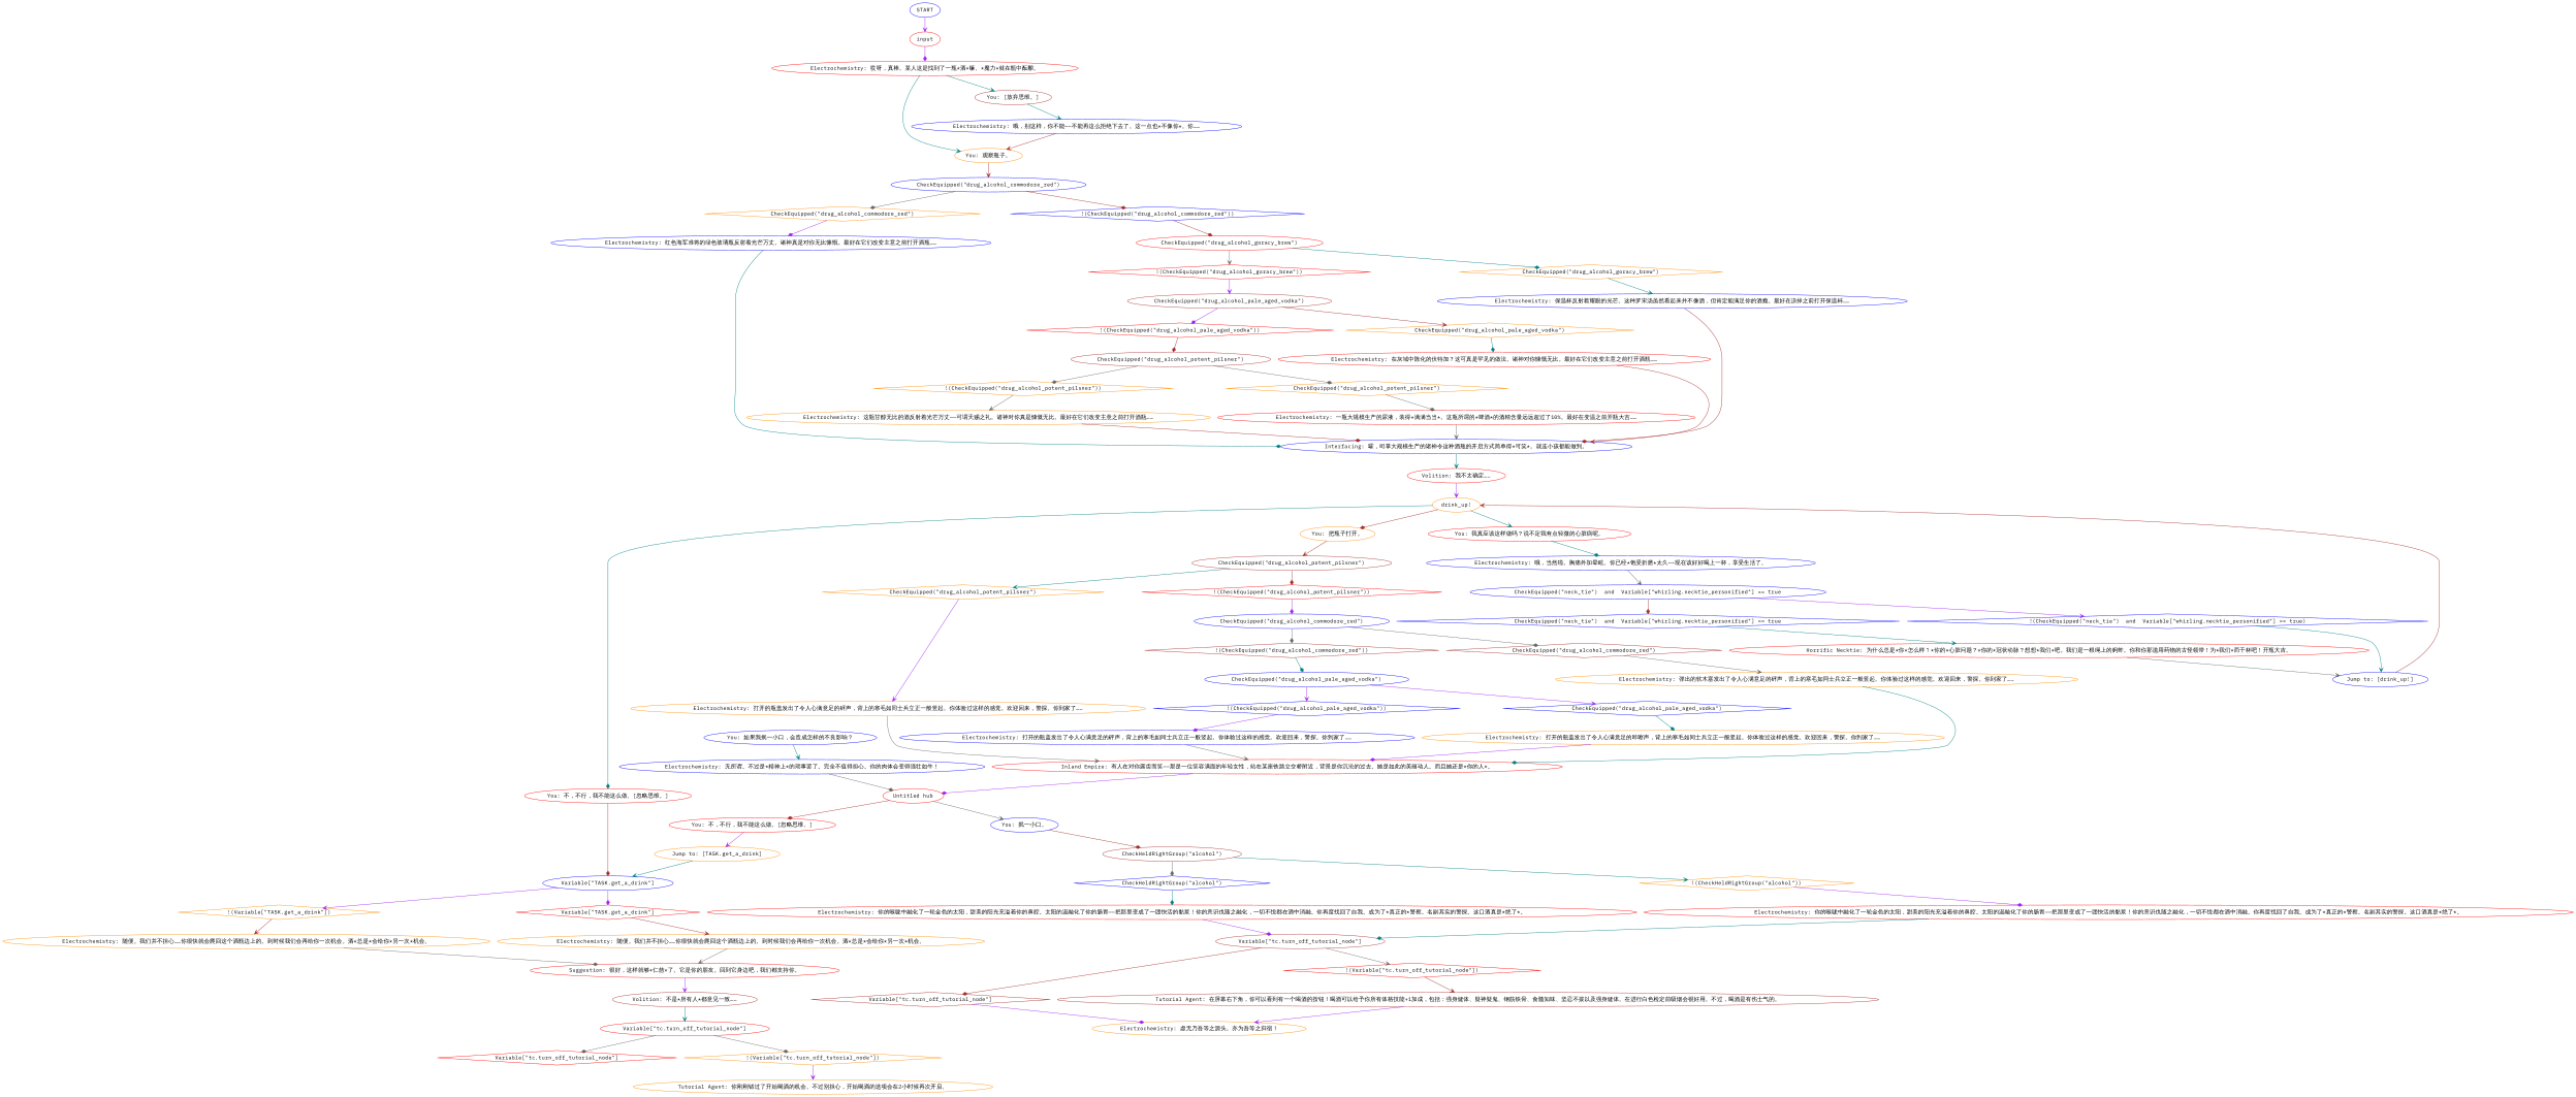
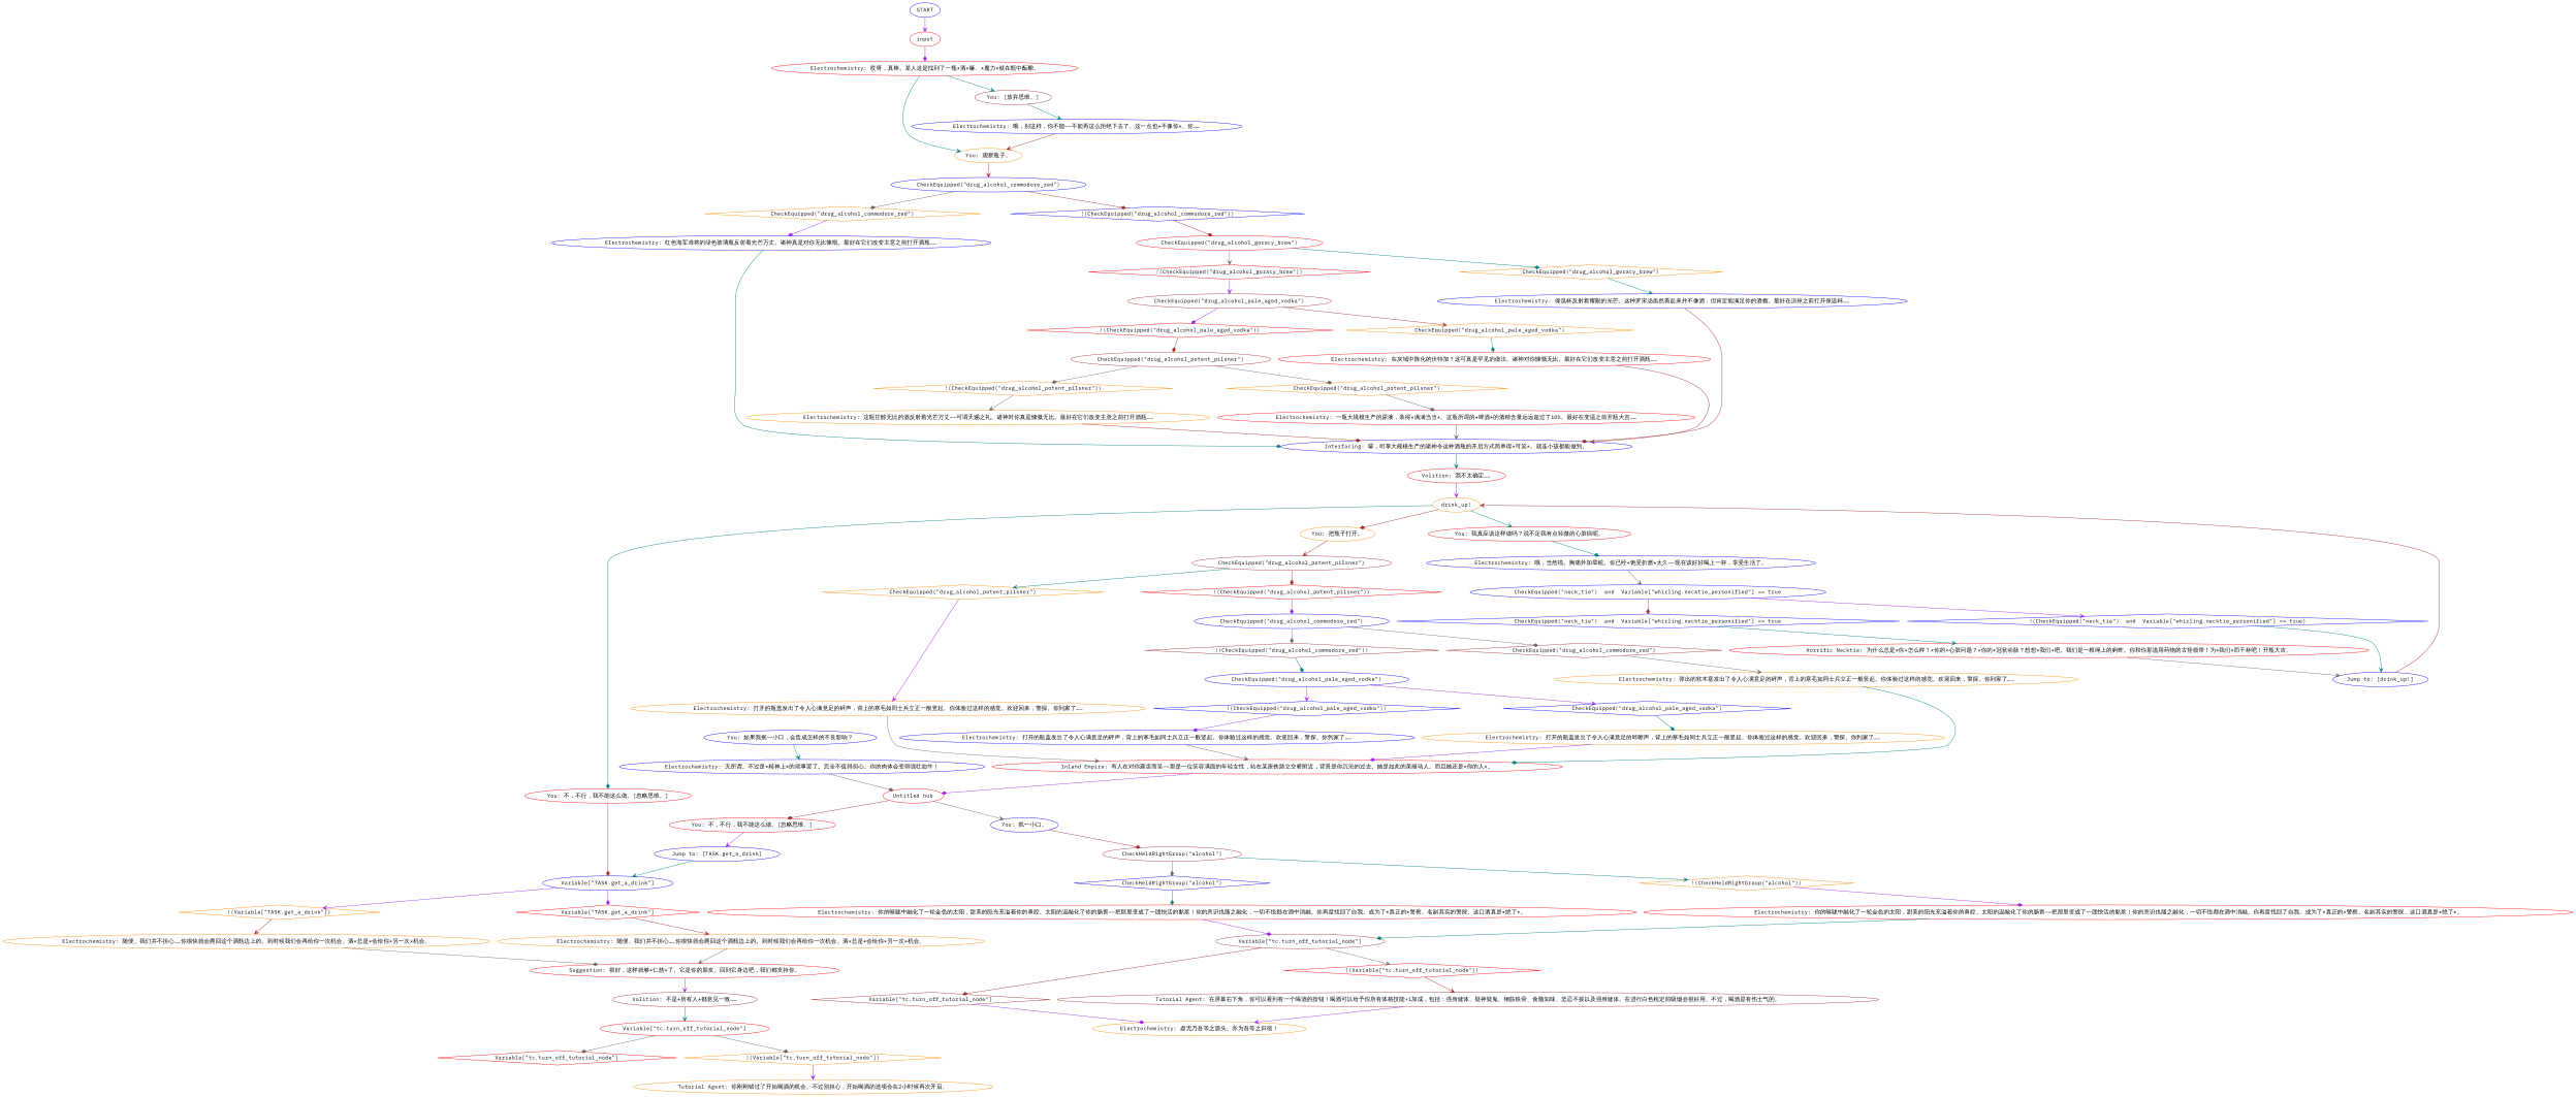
  digraph {
    fontname="IBM Plex Mono"
    node [color=blue fontname="IBM Plex Mono"]
    edge [arrowhead=vee color=purple fontname="IBM Plex Mono"]
    n1 [label=START]
    n2 [color=red label=input]
    n3 [color=red label="Electrochemistry: 哎呀，真棒。某人这是找到了一瓶*酒*嘛。*魔力*就在瓶中酝酿。"]
    n4 [color=darkorange label="You: 观察瓶子。"]
    n5 [color=brown label="You: [放弃思维。]"]
    n6 [label="You: 抿一小口。"]
    n7 [color=brown label="CheckHeldRightGroup(\"alcohol\")"]
    n8 [label="CheckHeldRightGroup(\"alcohol\")" shape=diamond]
    n9 [color=darkorange label="!(CheckHeldRightGroup(\"alcohol\"))" shape=diamond]
    n10 [label="Electrochemistry: 哦，当然啦。胸痛外加晕眩。你已经*饱受折磨*太久——现在该好好喝上一杯，享受生活了。"]
    n11 [label="CheckEquipped(\"neck_tie\")  and  Variable[\"whirling.necktie_personified\"] == true"]
    n12 [label="CheckEquipped(\"neck_tie\")  and  Variable[\"whirling.necktie_personified\"] == true" shape=diamond]
    n13 [label="!(CheckEquipped(\"neck_tie\")  and  Variable[\"whirling.necktie_personified\"] == true)" shape=diamond]
    n14 [label="Electrochemistry: 打开的瓶盖发出了令人心满意足的砰声，背上的寒毛如同士兵立正一般竖起。你体验过这样的感觉。欢迎回来，警探。你到家了……"]
    n15 [color=red label="Inland Empire: 有人在对你露齿而笑——那是一位笑容满面的年轻女性，站在某座铁路立交桥附近，背景是你沉沦的过去。她是如此的美丽动人。而且她还是*你的人*。"]
    n16 [color=red label="Untitled hub"]
    n17 [color=brown label="CheckEquipped(\"drug_alcohol_potent_pilsner\")"]
    n18 [color=darkorange label="CheckEquipped(\"drug_alcohol_potent_pilsner\")" shape=diamond]
    n19 [color=darkorange label="!(CheckEquipped(\"drug_alcohol_potent_pilsner\"))" shape=diamond]
    n20 [color=red label="Electrochemistry: 一瓶大规模生产的尿液，装得*满满当当*。这瓶所谓的*啤酒*的酒精含量远远超过了10%。最好在变温之前开瓶大吉……"]
    n21 [color=darkorange label="Electrochemistry: 这瓶甘醇无比的酒反射着光芒万丈——可谓天赐之礼。诸神对你真是慷慨无比。最好在它们改变主意之前打开酒瓶……"]
    n22 [label="Interfacing: 嚯，司掌大规模生产的诸神令这种酒瓶的开启方式简单得*可笑*。就连小孩都能做到。"]
    n23 [label="Electrochemistry: 哦，别这样，你不能——不能再这么拒绝下去了。这一点也*不像你*。你……"]
    n24 [label="CheckEquipped(\"drug_alcohol_commodore_red\")"]
    n25 [color=red label="You: 不，不行，我不能这么做。[忽略思维。]"]
-   n26 [color=darkorange label="Jump to: [TASK.get_a_drink]"]
+   n26 [label="Jump to: [TASK.get_a_drink]"]
    n27 [label="You: 如果我抿一小口，会造成怎样的不良影响？"]
    n28 [label="Electrochemistry: 无所谓。不过是*精神上*的琐事罢了。完全不值得担心。你的肉体会变得强壮如牛！"]
    n29 [color=darkorange label="Electrochemistry: 虚无乃吾等之源头。亦为吾等之归宿！"]
    n30 [label="CheckEquipped(\"drug_alcohol_pale_aged_vodka\")"]
    n31 [label="CheckEquipped(\"drug_alcohol_pale_aged_vodka\")" shape=diamond]
    n32 [label="!(CheckEquipped(\"drug_alcohol_pale_aged_vodka\"))" shape=diamond]
    n33 [color=darkorange label="Electrochemistry: 打开的瓶盖发出了令人心满意足的咔嚓声，背上的寒毛如同士兵立正一般竖起。你体验过这样的感觉。欢迎回来，警探。你到家了……"]
    n34 [label="Electrochemistry: 红色海军准将的绿色玻璃瓶反射着光芒万丈。诸神真是对你无比慷慨。最好在它们改变主意之前打开酒瓶……"]
    n35 [color=red label="Volition: 我不太确定……"]
    n36 [label="Variable[\"TASK.get_a_drink\"]"]
    n37 [color=red label="Variable[\"TASK.get_a_drink\"]" shape=diamond]
    n38 [color=darkorange label="!(Variable[\"TASK.get_a_drink\"])" shape=diamond]
    n39 [color=darkorange label="Electrochemistry: 随便。我们并不担心……你很快就会爬回这个酒瓶边上的。到时候我们会再给你一次机会。酒*总是*会给你*另一次*机会。"]
    n40 [color=darkorange label="Electrochemistry: 随便。我们并不担心……你很快就会爬回这个酒瓶边上的。到时候我们会再给你一次机会。酒*总是*会给你*另一次*机会。"]
    n41 [color=red label="Suggestion: 很好，这样就够*仁慈*了。它是你的朋友。回到它身边吧，我们都支持你。"]
    n42 [color=darkorange label="Tutorial Agent: 你刚刚错过了开始喝酒的机会。不过别担心，开始喝酒的选项会在2小时候再次开启。"]
    n43 [color=red label="You: 不，不行，我不能这么做。[忽略思维。]"]
    n44 [color=brown label="CheckEquipped(\"drug_alcohol_potent_pilsner\")"]
    n45 [color=darkorange label="CheckEquipped(\"drug_alcohol_potent_pilsner\")" shape=diamond]
    n46 [color=red label="!(CheckEquipped(\"drug_alcohol_potent_pilsner\"))" shape=diamond]
    n47 [color=darkorange label="Electrochemistry: 打开的瓶盖发出了令人心满意足的砰声，背上的寒毛如同士兵立正一般竖起。你体验过这样的感觉。欢迎回来，警探。你到家了……"]
    n48 [label="CheckEquipped(\"drug_alcohol_commodore_red\")"]
    n49 [color=brown label="CheckEquipped(\"drug_alcohol_commodore_red\")" shape=diamond]
    n50 [color=brown label="!(CheckEquipped(\"drug_alcohol_commodore_red\"))" shape=diamond]
    n51 [color=darkorange label="You: 把瓶子打开。"]
    n52 [color=red label="Horrific Necktie: 为什么总是*你*怎么样？*你的*心脏问题？*你的*冠状动脉？想想*我们*吧。我们是一根绳上的蚂蚱。你和你那滥用药物的古怪领带！为*我们*而干杯吧！开瓶大吉。"]
    n53 [label="Jump to: [drink_up!]"]
    n54 [color=darkorange label="drink_up!"]
    n55 [color=darkorange label="Electrochemistry: 弹出的软木塞发出了令人心满意足的砰声，背上的寒毛如同士兵立正一般竖起。你体验过这样的感觉。欢迎回来，警探。你到家了……"]
    n56 [color=brown label="Volition: 不是*所有人*都意见一致……"]
    n57 [color=red label="You: 我真应该这样做吗？说不定我有点轻微的心脏病呢。"]
    n58 [color=brown label="Tutorial Agent: 在屏幕右下角，你可以看到有一个喝酒的按钮！喝酒可以给予你所有体格技能+1加成，包括：强身健体、疑神疑鬼、钢筋铁骨、食髓知味、坚忍不拔以及强身健体。在进行白色检定前吸烟会很好用。不过，喝酒是有伤士气的。"]
    n59 [label="Electrochemistry: 保温杯反射着耀眼的光芒。这种罗宋汤虽然看起来并不像酒，但肯定能满足你的酒瘾。最好在凉掉之前打开保温杯……"]
    n60 [color=red label="Electrochemistry: 在灰域中陈化的伏特加？这可真是罕见的做法。诸神对你慷慨无比。最好在它们改变主意之前打开酒瓶……"]
    n61 [color=brown label="Variable[\"tc.turn_off_tutorial_node\"]"]
    n62 [color=brown label="Variable[\"tc.turn_off_tutorial_node\"]" shape=diamond]
    n63 [color=red label="!(Variable[\"tc.turn_off_tutorial_node\"])" shape=diamond]
    n64 [color=brown label="CheckEquipped(\"drug_alcohol_pale_aged_vodka\")"]
    n65 [color=darkorange label="CheckEquipped(\"drug_alcohol_pale_aged_vodka\")" shape=diamond]
    n66 [color=red label="!(CheckEquipped(\"drug_alcohol_pale_aged_vodka\"))" shape=diamond]
    n67 [color=red label="Electrochemistry: 你的喉咙中融化了一轮金色的太阳，甜美的阳光充溢着你的鼻腔。太阳的温融化了你的肠胃——把那里变成了一团快活的黏浆！你的意识也随之融化，一切不悦都在酒中消融。你再度找回了自我。成为了*真正的*警察。名副其实的警探。这口酒真是*绝了*。"]
    n68 [color=red label="Electrochemistry: 你的喉咙中融化了一轮金色的太阳，甜美的阳光充溢着你的鼻腔。太阳的温融化了你的肠胃——把那里变成了一团快活的黏浆！你的意识也随之融化，一切不悦都在酒中消融。你再度找回了自我。成为了*真正的*警察。名副其实的警探。这口酒真是*绝了*。"]
    n69 [color=red label="Variable[\"tc.turn_off_tutorial_node\"]"]
    n70 [color=red label="Variable[\"tc.turn_off_tutorial_node\"]" shape=diamond]
    n71 [color=darkorange label="!(Variable[\"tc.turn_off_tutorial_node\"])" shape=diamond]
    n72 [color=darkorange label="CheckEquipped(\"drug_alcohol_commodore_red\")" shape=diamond]
    n73 [label="!(CheckEquipped(\"drug_alcohol_commodore_red\"))" shape=diamond]
    n74 [color=red label="CheckEquipped(\"drug_alcohol_goracy_brew\")"]
    n75 [color=darkorange label="CheckEquipped(\"drug_alcohol_goracy_brew\")" shape=diamond]
    n76 [color=red label="!(CheckEquipped(\"drug_alcohol_goracy_brew\"))" shape=diamond]
    n1 -> n2
    n2 -> n3 [arrowhead=diamond]
    n3 -> n4 [color=teal]
    n3 -> n5 [color=teal]
    n4 -> n24 [color=brown]
    n5 -> n23 [color=teal]
    n6 -> n7 [arrowhead=diamond color=brown]
    n7 -> n8 [arrowhead=diamond color=gray40]
    n7 -> n9 [color=teal]
    n8 -> n67 [arrowhead=diamond color=teal]
    n9 -> n68 [arrowhead=diamond]
    n10 -> n11 [color=gray40]
    n11 -> n12 [arrowhead=diamond color=brown]
    n11 -> n13
    n12 -> n52 [color=teal]
    n13 -> n53 [color=teal]
    n14 -> n15 [color=gray40]
    n15 -> n16 [arrowhead=diamond]
    n16 -> n6 [color=gray40]
    n16 -> n25 [arrowhead=diamond color=brown]
    n17 -> n18 [arrowhead=diamond color=gray40]
    n17 -> n19 [arrowhead=diamond color=gray40]
    n18 -> n20 [arrowhead=diamond color=gray40]
    n19 -> n21 [color=gray40]
    n20 -> n22 [color=gray40]
    n21 -> n22 [arrowhead=diamond color=brown]
    n22 -> n35 [color=teal]
    n23 -> n4 [color=brown]
    n24 -> n72 [arrowhead=diamond color=gray40]
    n24 -> n73 [arrowhead=diamond color=brown]
    n25 -> n26
    n26 -> n36 [color=teal]
    n27 -> n28 [color=teal]
    n28 -> n16 [arrowhead=diamond color=gray40]
    n30 -> n31
    n30 -> n32
    n31 -> n33 [arrowhead=diamond color=teal]
    n32 -> n14 [arrowhead=diamond]
    n33 -> n15 [arrowhead=diamond]
    n34 -> n22 [arrowhead=diamond color=teal]
    n35 -> n54
    n36 -> n37 [arrowhead=diamond]
    n36 -> n38
    n37 -> n39 [color=brown]
    n38 -> n40 [color=brown]
    n39 -> n41 [color=gray40]
    n40 -> n41 [arrowhead=diamond color=gray40]
    n41 -> n56
    n43 -> n36 [arrowhead=diamond color=brown]
    n44 -> n45 [color=teal]
    n44 -> n46 [arrowhead=diamond color=brown]
    n45 -> n47
    n46 -> n48 [arrowhead=diamond]
    n47 -> n15 [color=gray40]
    n48 -> n49 [arrowhead=diamond color=gray40]
    n48 -> n50 [arrowhead=diamond color=gray40]
    n49 -> n55 [color=gray40]
    n50 -> n30 [arrowhead=diamond color=teal]
    n51 -> n44 [color=brown]
    n52 -> n53 [color=gray40]
    n53 -> n54 [color=brown]
    n54 -> n43 [arrowhead=diamond color=teal]
    n54 -> n51 [arrowhead=diamond color=brown]
    n54 -> n57 [color=teal]
    n55 -> n15 [arrowhead=diamond color=teal]
    n56 -> n69 [color=teal]
    n57 -> n10 [arrowhead=diamond color=teal]
    n58 -> n29
    n59 -> n22 [arrowhead=diamond color=brown]
    n60 -> n22 [color=brown]
    n61 -> n62 [arrowhead=diamond color=brown]
    n61 -> n63 [color=gray40]
    n62 -> n29 [arrowhead=diamond]
    n63 -> n58 [color=brown]
    n64 -> n65 [color=brown]
    n64 -> n66 [arrowhead=diamond]
    n65 -> n60 [arrowhead=diamond color=teal]
    n66 -> n17 [arrowhead=diamond color=brown]
    n67 -> n61 [arrowhead=diamond]
    n68 -> n61 [arrowhead=diamond color=teal]
    n69 -> n70 [arrowhead=diamond color=gray40]
    n69 -> n71 [arrowhead=diamond color=gray40]
    n71 -> n42
    n72 -> n34 [arrowhead=diamond]
    n73 -> n74 [arrowhead=diamond color=brown]
    n74 -> n75 [arrowhead=diamond color=teal]
    n74 -> n76 [color=gray40]
    n75 -> n59 [color=teal]
    n76 -> n64
  }
